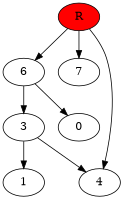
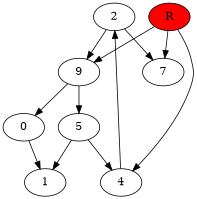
  digraph {
-   6
+   2
+   6 [label=9]
    7
-   3
+   3 [label=5]
    n5 [label=0]
    1
    4
    R [fillcolor="#ff0000" style=filled]
+   2 -> 6
+   2 -> 7
    6 -> 3
    6 -> n5
    3 -> 1
    3 -> 4
+   n5 -> 1
+   4 -> 2
    R -> 6
    R -> 7
    R -> 4
  }
